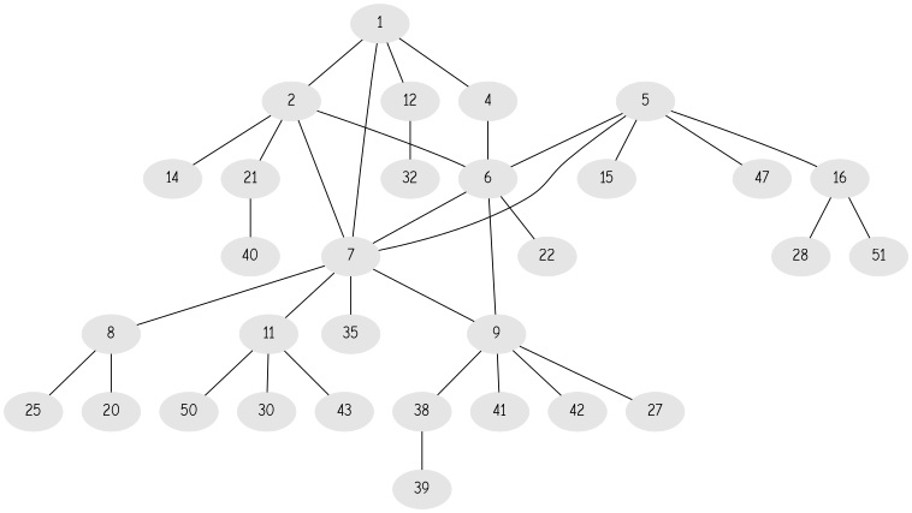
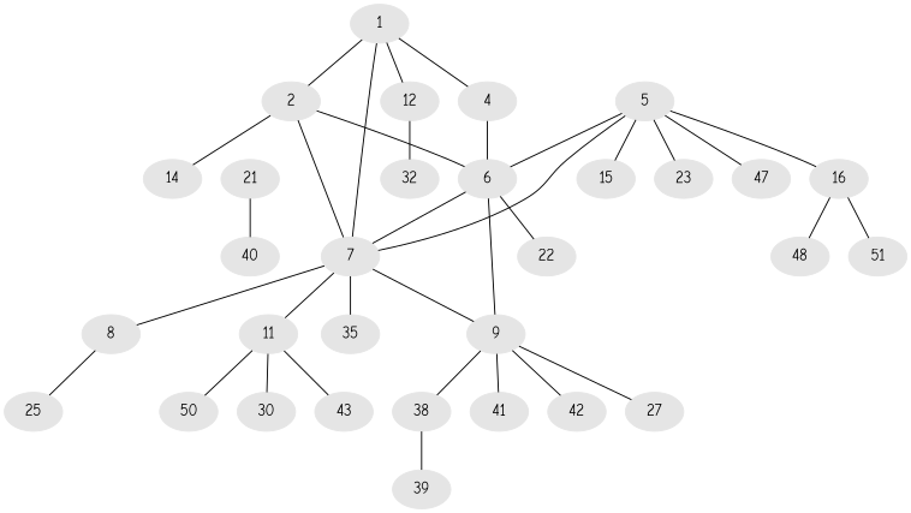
  graph {
    fontname="Comic Neue"
    node [color=gray90 fontname="Comic Neue" style=filled]
    edge [fontname="Comic Neue"]
    1 [super="+3"]
    2 [super="+17"]
    4
    7 [super="+49"]
    12 [super="+13"]
    6 [super="+10"]
    14 [super="+46"]
    21 [super="+45"]
    9 [super="+36"]
    8 [super="+31"]
    11 [super="+34"]
    35
    27 [super="+33"]
    38
    41
    42
    32
    n18 [label=22]
    40
    5 [super="+18"]
    15 [super="+44"]
    16 [super="+22"]
+   23
    n24 [label=47]
-   28
+   28 [label=48]
    51
-   20
    25
    30
    43
    50
    39
    1 -- 2
    1 -- 4
    1 -- 7
    1 -- 12
    2 -- 7
    2 -- 6
    2 -- 14
-   2 -- 21
    4 -- 6
    7 -- 9
    7 -- 8
    7 -- 11
    7 -- 35
    12 -- 32
    6 -- 7
    6 -- 9
    6 -- n18
    21 -- 40
    9 -- 27
    9 -- 38
    9 -- 41
    9 -- 42
-   8 -- 20
    8 -- 25
    11 -- 30
    11 -- 43
    11 -- 50
    38 -- 39
    5 -- 7
    5 -- 6
    5 -- 15
    5 -- 16
+   5 -- 23
    5 -- n24
    16 -- 28
    16 -- 51
  }
